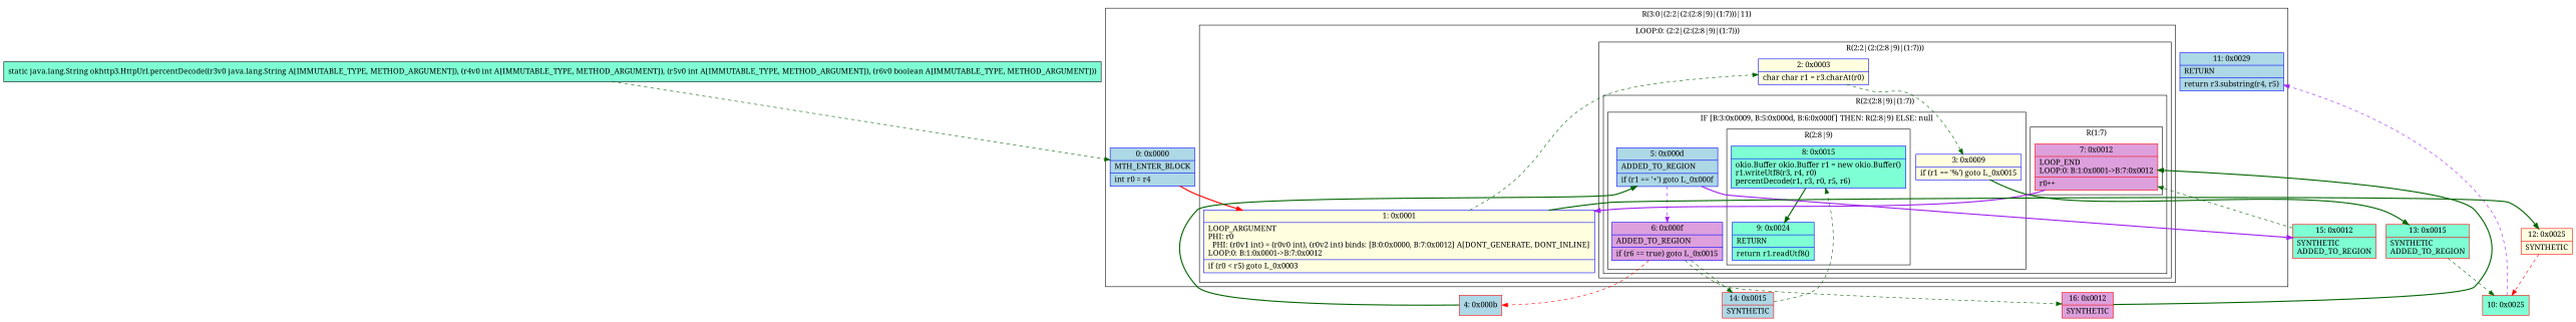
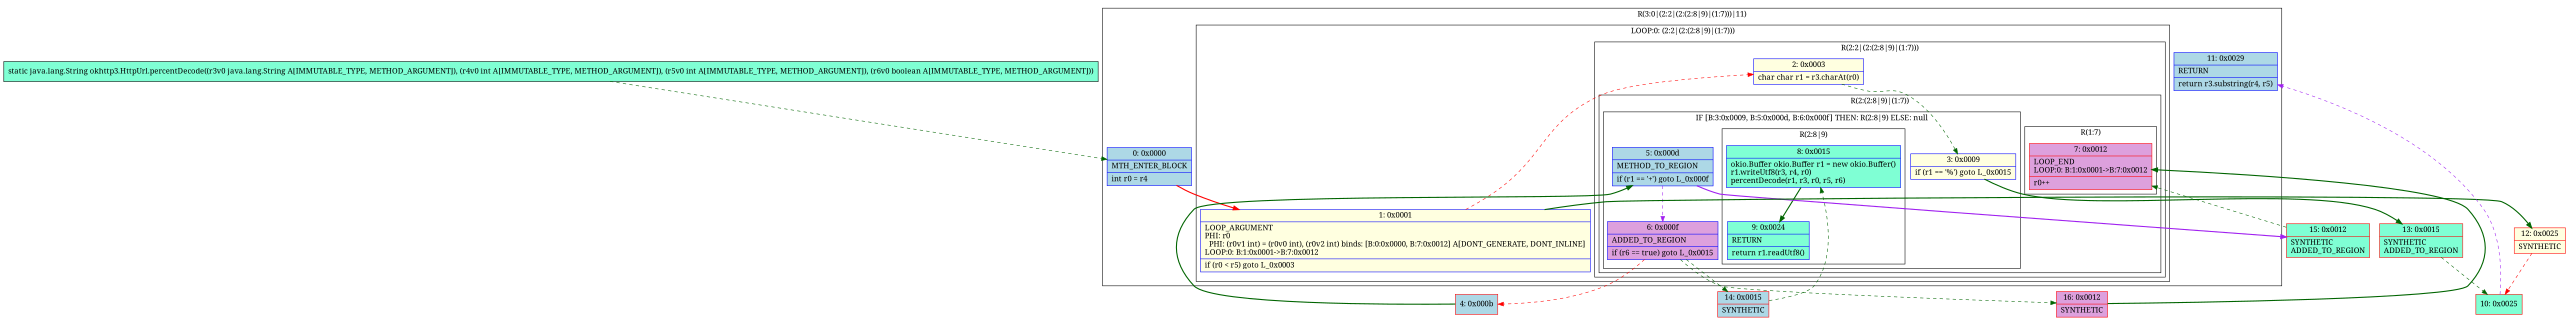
  digraph {
    fontname="Noto Serif"
    node [color=blue fillcolor=aquamarine fontname="Noto Serif" shape=record style=filled]
    edge [color=darkgreen fontname="Noto Serif" style=dashed]
    n1 [label="{8\:\ 0x0015|okio.Buffer okio.Buffer r1 = new okio.Buffer()\lr1.writeUtf8(r3, r4, r0)\lpercentDecode(r1, r3, r0, r5, r6)\l}"]
    n2 [label="{9\:\ 0x0024|RETURN\l|return r1.readUtf8()\l}"]
    n3 [fillcolor=lightyellow label="{3\:\ 0x0009|if (r1 == '%') goto L_0x0015\l}"]
-   n4 [fillcolor=lightblue label="{5\:\ 0x000d|ADDED_TO_REGION\l|if (r1 == '+') goto L_0x000f\l}"]
+   n4 [fillcolor=lightblue label="{5\:\ 0x000d|METHOD_TO_REGION\l|if (r1 == '+') goto L_0x000f\l}"]
    n5 [fillcolor=plum label="{6\:\ 0x000f|ADDED_TO_REGION\l|if (r6 == true) goto L_0x0015\l}"]
    n6 [color=red fillcolor=plum label="{7\:\ 0x0012|LOOP_END\lLOOP:0: B:1:0x0001\-\>B:7:0x0012\l|r0++\l}"]
    n7 [fillcolor=lightyellow label="{2\:\ 0x0003|char char r1 = r3.charAt(r0)\l}"]
    n8 [fillcolor=lightyellow label="{1\:\ 0x0001|LOOP_ARGUMENT\lPHI: r0 \l  PHI: (r0v1 int) = (r0v0 int), (r0v2 int) binds: [B:0:0x0000, B:7:0x0012] A[DONT_GENERATE, DONT_INLINE]\lLOOP:0: B:1:0x0001\-\>B:7:0x0012\l|if (r0 \< r5) goto L_0x0003\l}"]
    n9 [fillcolor=lightblue label="{0\:\ 0x0000|MTH_ENTER_BLOCK\l|int r0 = r4\l}"]
    n10 [fillcolor=lightblue label="{11\:\ 0x0029|RETURN\l|return r3.substring(r4, r5)\l}"]
    n11 [color=red label="{13\:\ 0x0015|SYNTHETIC\lADDED_TO_REGION\l}"]
    n12 [color=red label="{15\:\ 0x0012|SYNTHETIC\lADDED_TO_REGION\l}"]
    n13 [color=red fillcolor=lightblue label="{4\:\ 0x000b}"]
    n14 [color=red fillcolor=lightblue label="{14\:\ 0x0015|SYNTHETIC\l}"]
    n15 [color=red fillcolor=plum label="{16\:\ 0x0012|SYNTHETIC\l}"]
    n16 [color=red fillcolor=lightyellow label="{12\:\ 0x0025|SYNTHETIC\l}"]
    n17 [color=red label="{10\:\ 0x0025}"]
    n18 [label="{static java.lang.String okhttp3.HttpUrl.percentDecode((r3v0 java.lang.String A[IMMUTABLE_TYPE, METHOD_ARGUMENT]), (r4v0 int A[IMMUTABLE_TYPE, METHOD_ARGUMENT]), (r5v0 int A[IMMUTABLE_TYPE, METHOD_ARGUMENT]), (r6v0 boolean A[IMMUTABLE_TYPE, METHOD_ARGUMENT])) }" color=""]
    subgraph cluster_1 {
      label="R(3:0|(2:2|(2:(2:8|9)|(1:7)))|11)"
      n9
      n10
      subgraph cluster_2 {
        label="LOOP:0: (2:2|(2:(2:8|9)|(1:7)))"
        n8
        subgraph cluster_3 {
          label="R(2:2|(2:(2:8|9)|(1:7)))"
          n7
          subgraph cluster_4 {
            label="R(2:(2:8|9)|(1:7))"
            subgraph cluster_5 {
              label="IF [B:3:0x0009, B:5:0x000d, B:6:0x000f] THEN: R(2:8|9) ELSE: null"
              n3
              n4
              n5
              subgraph cluster_6 {
                label="R(2:8|9)"
                n1
                n2
              }
            }
            subgraph cluster_7 {
              label="R(1:7)"
              n6
            }
          }
        }
      }
    }
    n1 -> n2 [style=bold]
    n3 -> n11 [style=bold]
    n4 -> n5 [color=purple]
    n4 -> n12 [color=purple style=bold]
    n5 -> n13 [color=red]
    n5 -> n14
    n5 -> n15
-   n6 -> n8 [color=purple style=bold]
    n7 -> n3
-   n8 -> n7
+   n8 -> n7 [color=red]
    n8 -> n16 [style=bold]
    n9 -> n8 [color=red style=bold]
    n11 -> n17
    n12 -> n6
    n13 -> n4 [style=bold]
    n14 -> n1
    n15 -> n6 [style=bold]
    n16 -> n17 [color=red]
    n17 -> n10 [color=purple]
    n18 -> n9
  }
